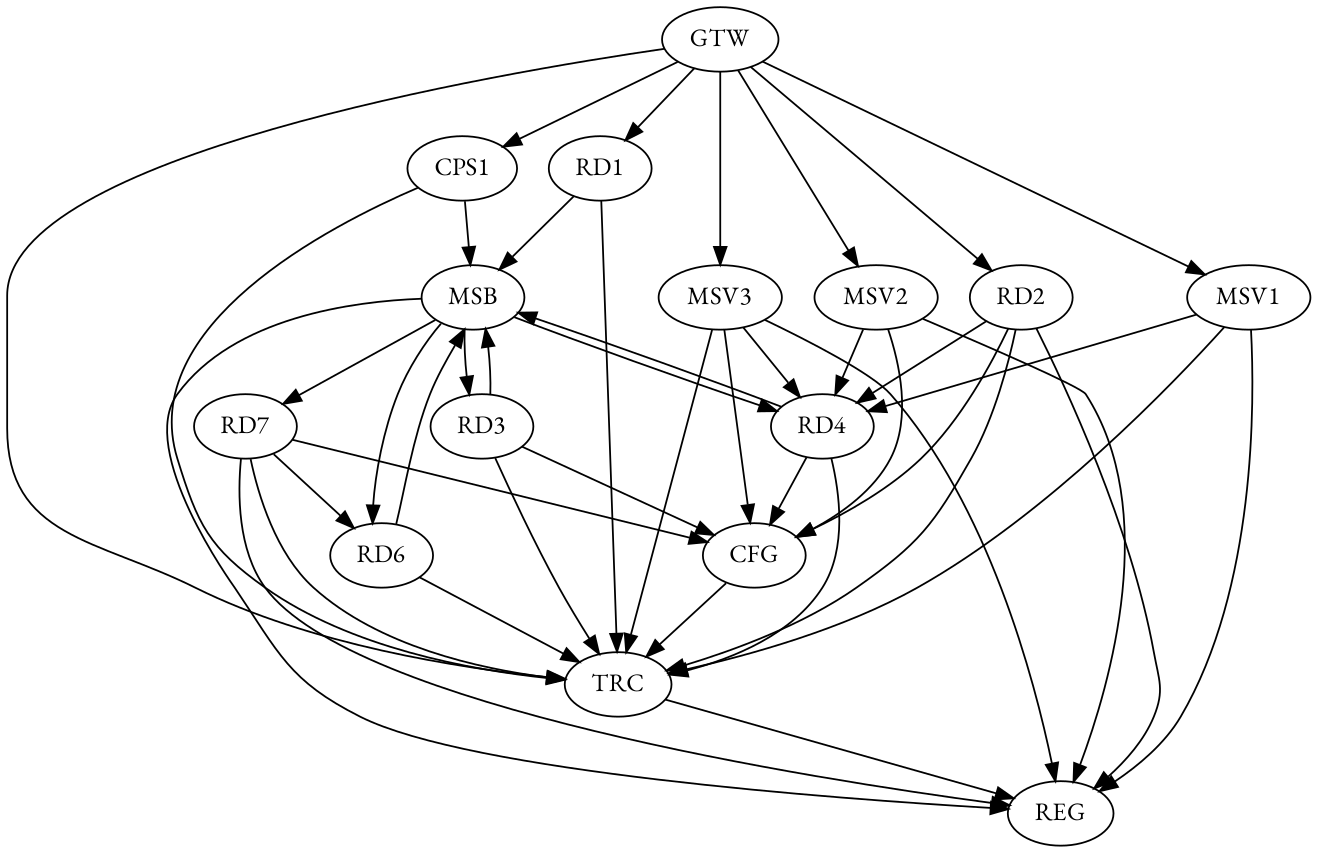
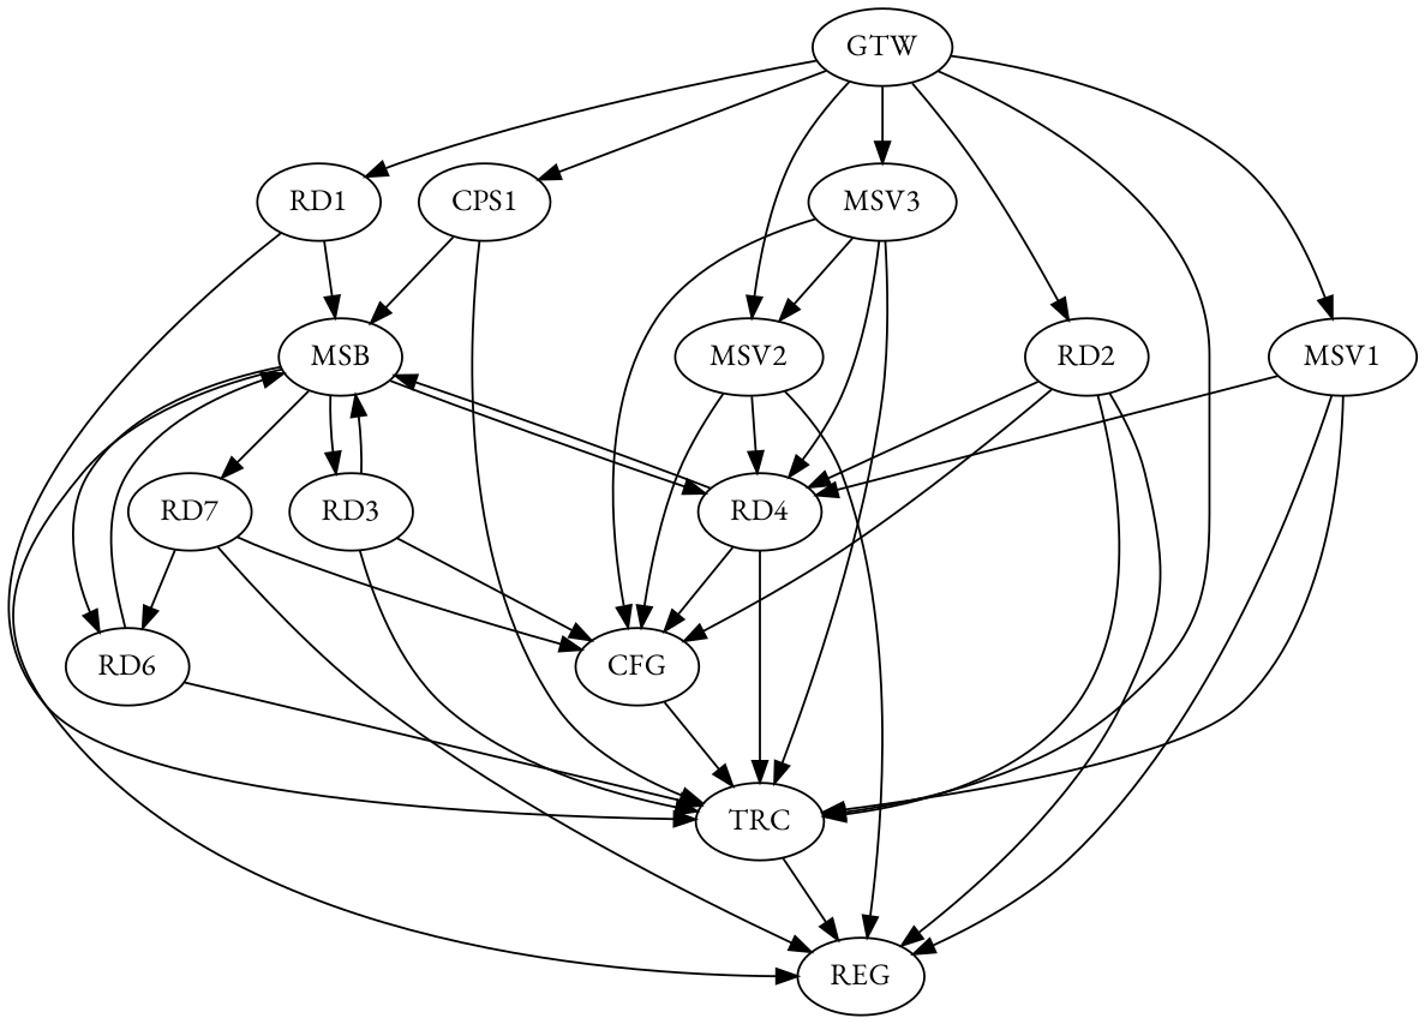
  strict digraph {
    fontname="EB Garamond"
    node [fontname="EB Garamond"]
    edge [fontname="EB Garamond"]
    n1 [label=RD1]
    n2 [label=MSB]
    n3 [label=TRC]
    n4 [label=RD4]
    n5 [label=REG]
    n6 [label=RD3]
    n7 [label=RD6]
    n8 [label=RD7]
    n9 [label=RD2]
    n10 [label=CFG]
    n11 [label=CPS1]
    n12 [label=GTW]
    n13 [label=MSV1]
    n14 [label=MSV2]
    n15 [label=MSV3]
    n1 -> n2
    n1 -> n3
    n2 -> n4
    n2 -> n5
    n2 -> n6
    n2 -> n7
    n2 -> n8
    n3 -> n5
    n4 -> n2
    n4 -> n3
    n4 -> n10
    n6 -> n2
    n6 -> n3
    n6 -> n10
    n7 -> n2
    n7 -> n3
-   n8 -> n3
    n8 -> n5
    n8 -> n7
    n8 -> n10
    n9 -> n3
    n9 -> n4
    n9 -> n5
    n9 -> n10
    n10 -> n3
    n11 -> n2
    n11 -> n3
    n12 -> n1
    n12 -> n3
    n12 -> n9
    n12 -> n11
    n12 -> n13
    n12 -> n14
    n12 -> n15
    n13 -> n3
    n13 -> n4
    n13 -> n5
    n14 -> n4
    n14 -> n5
    n14 -> n10
    n15 -> n3
    n15 -> n4
-   n15 -> n5
+   n15 -> n14
    n15 -> n10
  }
